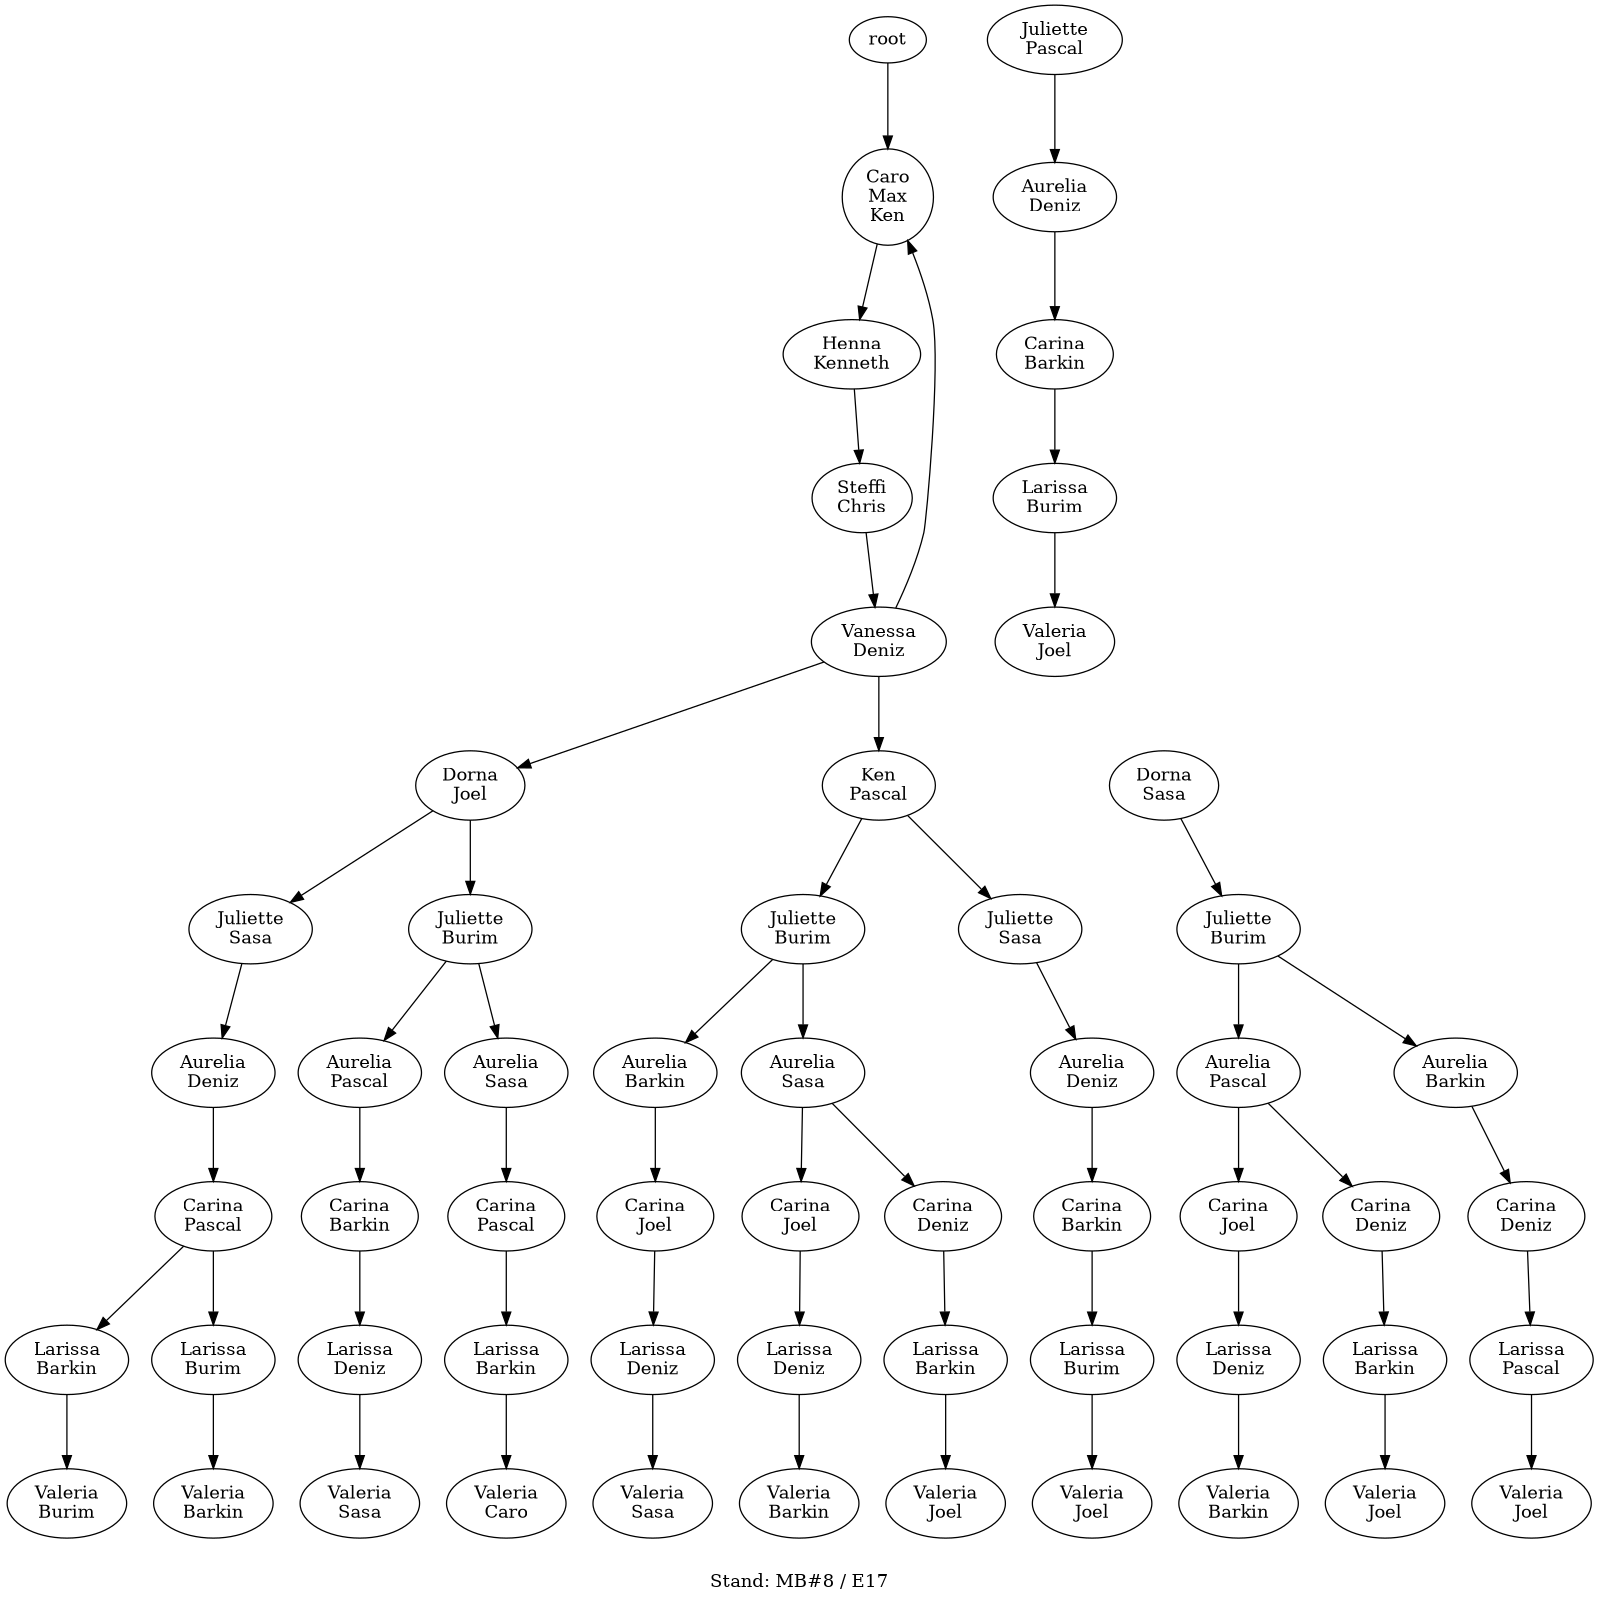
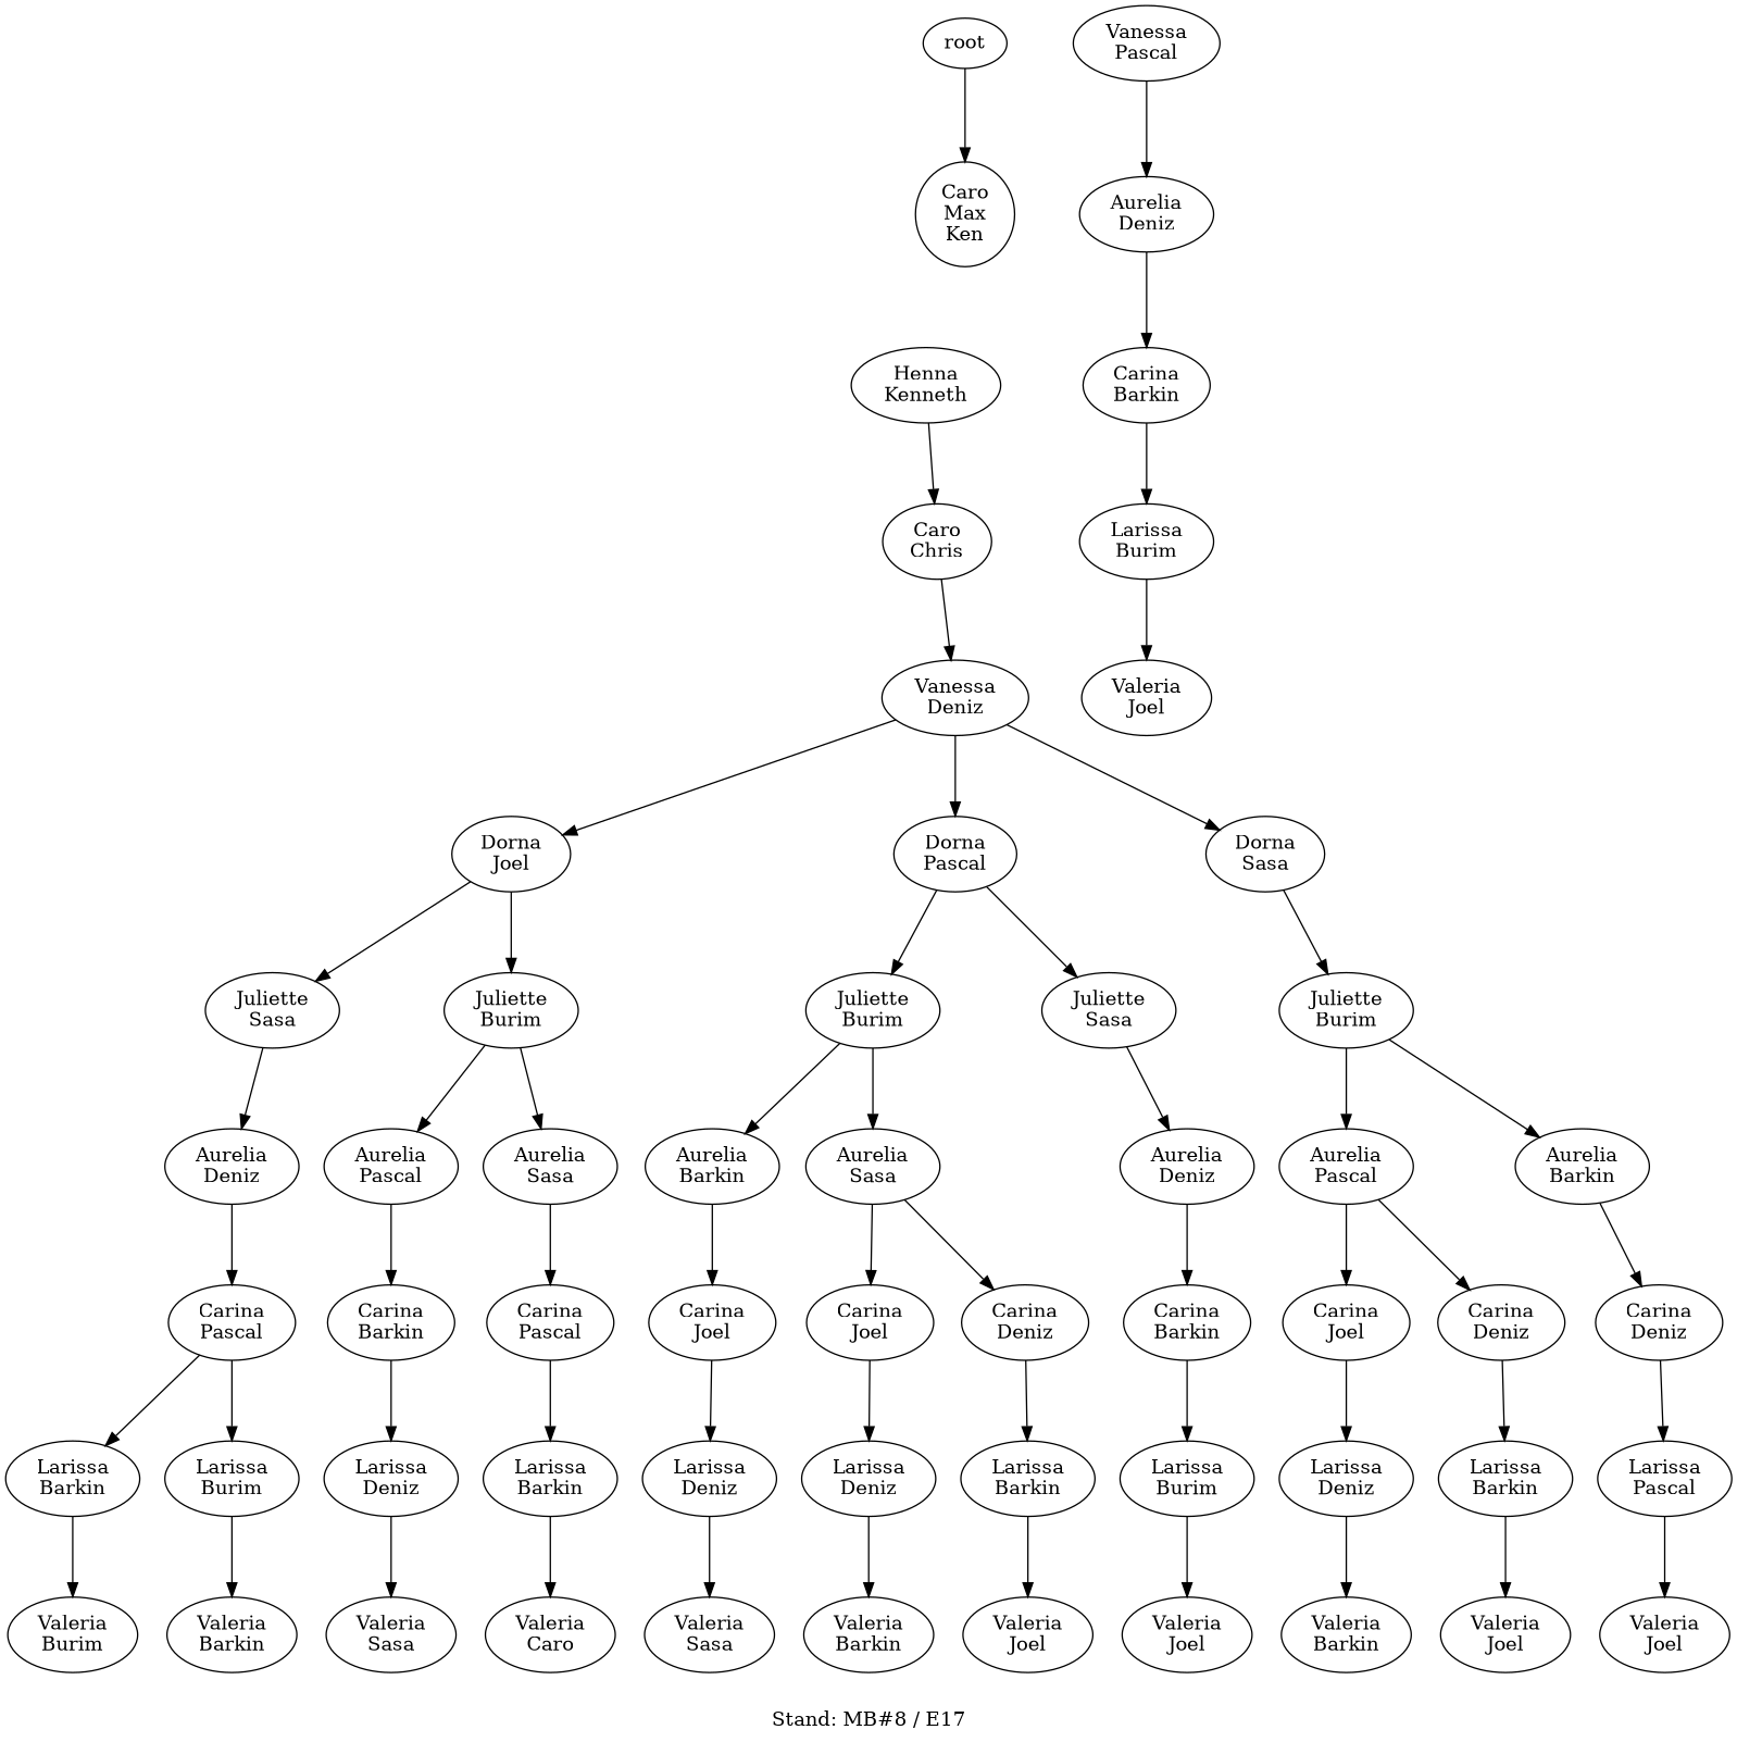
  digraph {
    label="Stand: MB#8 / E17"
    labelloc=b
    ranksep=0.8
    n1 [label="Caro\nMax\nKen"]
    n2 [label="Henna\nKenneth"]
-   n3 [label="Steffi\nChris"]
+   n3 [label="Caro\nChris"]
    root
    n5 [label="Vanessa\nDeniz"]
    n6 [label="Dorna\nJoel"]
-   n7 [label="Ken\nPascal"]
+   n7 [label="Dorna\nPascal"]
    n8 [label="Dorna\nSasa"]
    n9 [label="Juliette\nSasa"]
    n10 [label="Juliette\nBurim"]
    n11 [label="Juliette\nBurim"]
    n12 [label="Juliette\nSasa"]
    n13 [label="Juliette\nBurim"]
    n14 [label="Aurelia\nDeniz"]
    n15 [label="Aurelia\nPascal"]
    n16 [label="Aurelia\nSasa"]
    n17 [label="Carina\nPascal"]
    n18 [label="Larissa\nBarkin"]
    n19 [label="Larissa\nBurim"]
    n20 [label="Valeria\nBurim"]
    n21 [label="Valeria\nBarkin"]
    n22 [label="Aurelia\nBarkin"]
    n23 [label="Aurelia\nSasa"]
    n24 [label="Aurelia\nDeniz"]
    n25 [label="Carina\nJoel"]
    n26 [label="Carina\nJoel"]
    n27 [label="Carina\nDeniz"]
    n28 [label="Larissa\nDeniz"]
    n29 [label="Valeria\nSasa"]
    n30 [label="Carina\nBarkin"]
    n31 [label="Carina\nPascal"]
    n32 [label="Larissa\nDeniz"]
    n33 [label="Valeria\nSasa"]
    n34 [label="Aurelia\nPascal"]
    n35 [label="Aurelia\nBarkin"]
-   n36 [label="Juliette\nPascal"]
+   n36 [label="Vanessa\nPascal"]
    n37 [label="Aurelia\nDeniz"]
    n38 [label="Carina\nJoel"]
    n39 [label="Carina\nDeniz"]
    n40 [label="Carina\nDeniz"]
    n41 [label="Larissa\nDeniz"]
    n42 [label="Larissa\nBarkin"]
    n43 [label="Valeria\nBarkin"]
    n44 [label="Larissa\nDeniz"]
    n45 [label="Larissa\nBarkin"]
    n46 [label="Valeria\nBarkin"]
    n47 [label="Larissa\nBarkin"]
    n48 [label="Valeria\nCaro"]
    n49 [label="Valeria\nJoel"]
    n50 [label="Valeria\nJoel"]
    n51 [label="Carina\nBarkin"]
    n52 [label="Larissa\nBurim"]
    n53 [label="Valeria\nJoel"]
    n54 [label="Carina\nBarkin"]
    n55 [label="Larissa\nBurim"]
    n56 [label="Valeria\nJoel"]
    n57 [label="Larissa\nPascal"]
    n58 [label="Valeria\nJoel"]
-   n1 -> n2
    n2 -> n3
    n3 -> n5
    root -> n1
    n5 -> n6
    n5 -> n7
-   n5 -> n1
+   n5 -> n8
    n6 -> n9
    n6 -> n10
    n7 -> n11
    n7 -> n12
    n8 -> n13
    n9 -> n14
    n10 -> n15
    n10 -> n16
    n11 -> n22
    n11 -> n23
    n12 -> n24
    n13 -> n34
    n13 -> n35
    n14 -> n17
    n15 -> n30
    n16 -> n31
    n17 -> n18
    n17 -> n19
    n18 -> n20
    n19 -> n21
    n22 -> n25
    n23 -> n26
    n23 -> n27
    n24 -> n51
    n25 -> n28
    n26 -> n44
    n27 -> n45
    n28 -> n29
    n30 -> n32
    n31 -> n47
    n32 -> n33
    n34 -> n38
    n34 -> n39
    n35 -> n40
    n36 -> n37
    n37 -> n54
    n38 -> n41
    n39 -> n42
    n40 -> n57
    n41 -> n43
    n42 -> n50
    n44 -> n46
    n45 -> n49
    n47 -> n48
    n51 -> n52
    n52 -> n53
    n54 -> n55
    n55 -> n56
    n57 -> n58
  }
